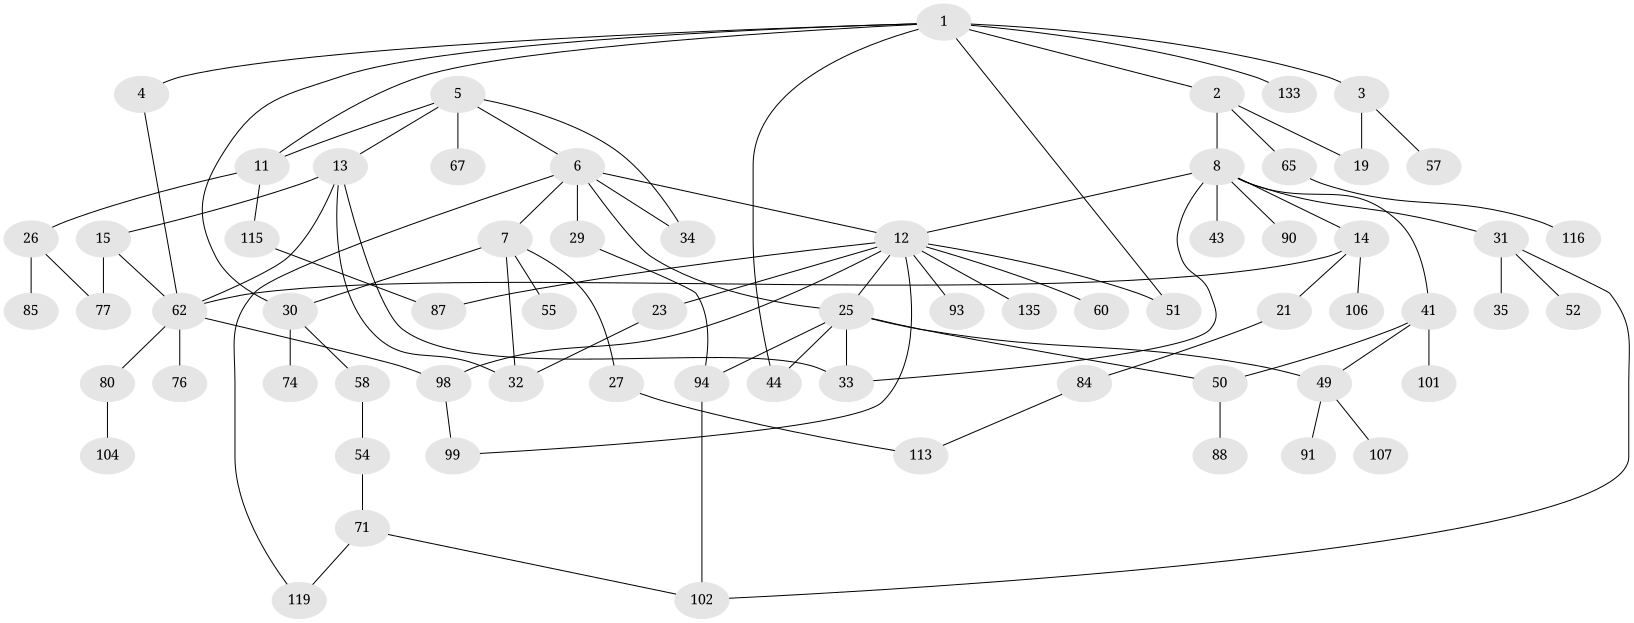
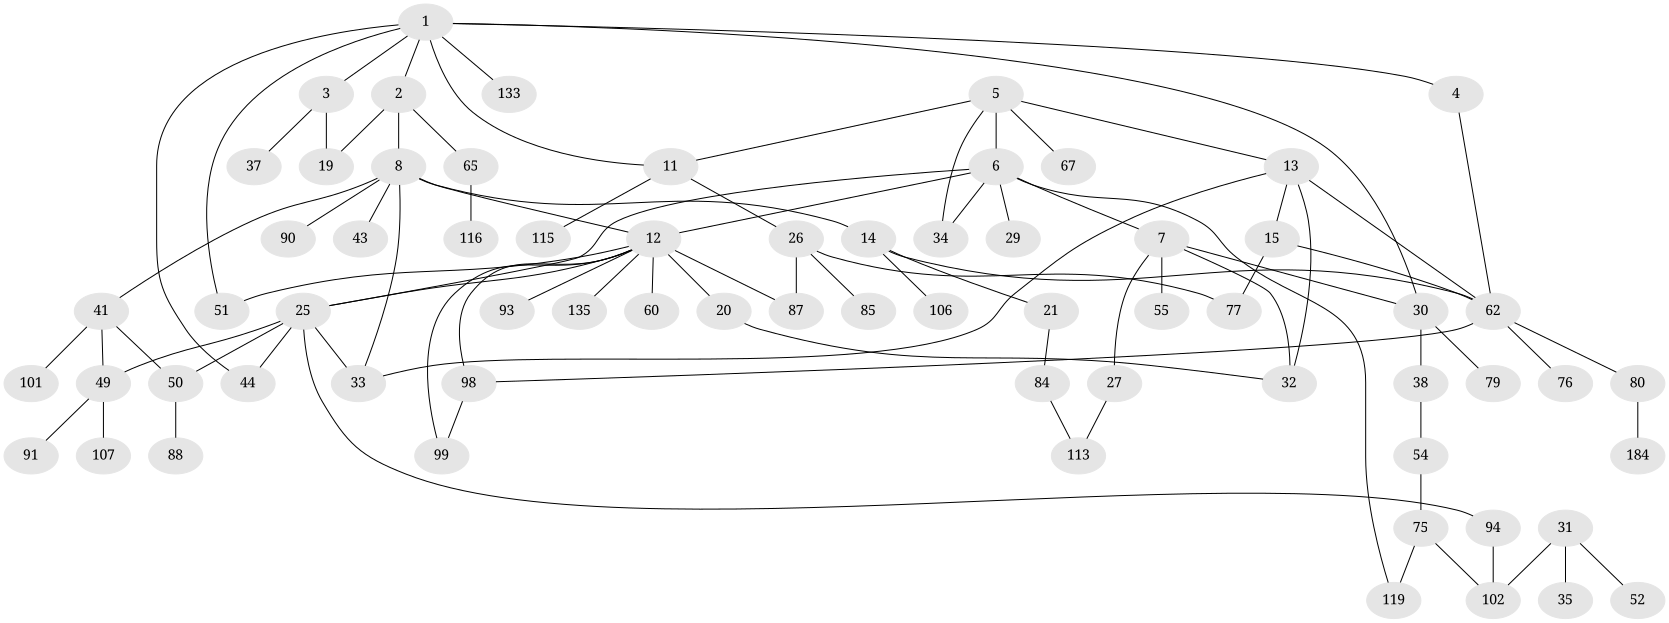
  graph {
    fontname="Noto Serif"
    node [color=gray90 fontname="Noto Serif" style=filled]
    edge [fontname="Noto Serif"]
    1 [super="+96"]
    2
    3 [super="+9"]
    4
    11 [super="+63+89"]
    30 [super="+37+86"]
    44 [super="+78"]
    51 [super="+112+72"]
    133
    8 [super="+10+17"]
    65 [super="+69"]
    19
-   57
+   57 [label=37]
    62 [super="+111+109"]
    26 [super="+42+120"]
    115
-   38 [super="+53+134" label=58]
-   79 [label=74]
+   38 [super="+53+134"]
+   79
    5
    6
    13 [super="+18+28+24+81"]
    34 [super="+95"]
    67
    12 [super="+45+59+16+39"]
    14 [super="+40"]
    31
    33 [super="+121"]
    41 [super="+66"]
    43
    90
    116
    98
    76
    80 [super="+100"]
    7 [super="+20+74"]
    25 [super="+48"]
    29 [super="+68+97"]
    119
    32
    15 [super="+105+56"]
    27
    55
-   23
+   23 [label=20]
    60
    87
    93
    99 [super="+103"]
    135
    49
    50
    94 [super="+123"]
    113
    21 [super="+92"]
    106 [super="+127"]
    35
    52
    102
    101 [super="+108"]
    77 [super="+91"]
    85 [super="+114"]
    84
    n62 [label=91 super="+118"]
    107
    88
    54 [super="+64"]
-   71 [super="+82"]
-   104
+   71 [super="+82" label=75]
+   104 [label=184]
    1 -- 2
    1 -- 3
    1 -- 4
    1 -- 11
    1 -- 30
    1 -- 44
    1 -- 51
    1 -- 133
    2 -- 8
    2 -- 65
    2 -- 19
    3 -- 19
    3 -- 57
    4 -- 62
    11 -- 26
    11 -- 115
    30 -- 38
    30 -- 79
    8 -- 12
    8 -- 14
-   8 -- 31
    8 -- 33
    8 -- 41
    8 -- 43
    8 -- 90
    65 -- 116
    62 -- 98
    62 -- 76
    62 -- 80
-   115 -- 87
+   26 -- 87
    26 -- 77
    26 -- 85
    38 -- 54
    5 -- 11
    5 -- 6
    5 -- 13
    5 -- 34
    5 -- 67
    6 -- 34
    6 -- 12
    6 -- 7
    6 -- 25
    6 -- 29
    6 -- 119
    13 -- 62 [weight=2]
    13 -- 33
    13 -- 32
    13 -- 15
    12 -- 51
    12 -- 98
    12 -- 25
    12 -- 23
    12 -- 60
    12 -- 87
    12 -- 93
    12 -- 99
    12 -- 135
    14 -- 62
    14 -- 21
    14 -- 106
    31 -- 35
    31 -- 52
    31 -- 102
    41 -- 49
    41 -- 50
    41 -- 101
    98 -- 99
    80 -- 104
    7 -- 30
    7 -- 32
    7 -- 27
    7 -- 55
    25 -- 44
    25 -- 33
    25 -- 49
    25 -- 50
    25 -- 94
-   29 -- 94
    15 -- 62
    15 -- 77
    27 -- 113
    23 -- 32
    49 -- n62
    49 -- 107
    50 -- 88
    94 -- 102
    21 -- 84
    84 -- 113
    54 -- 71
    71 -- 119
    71 -- 102
  }
